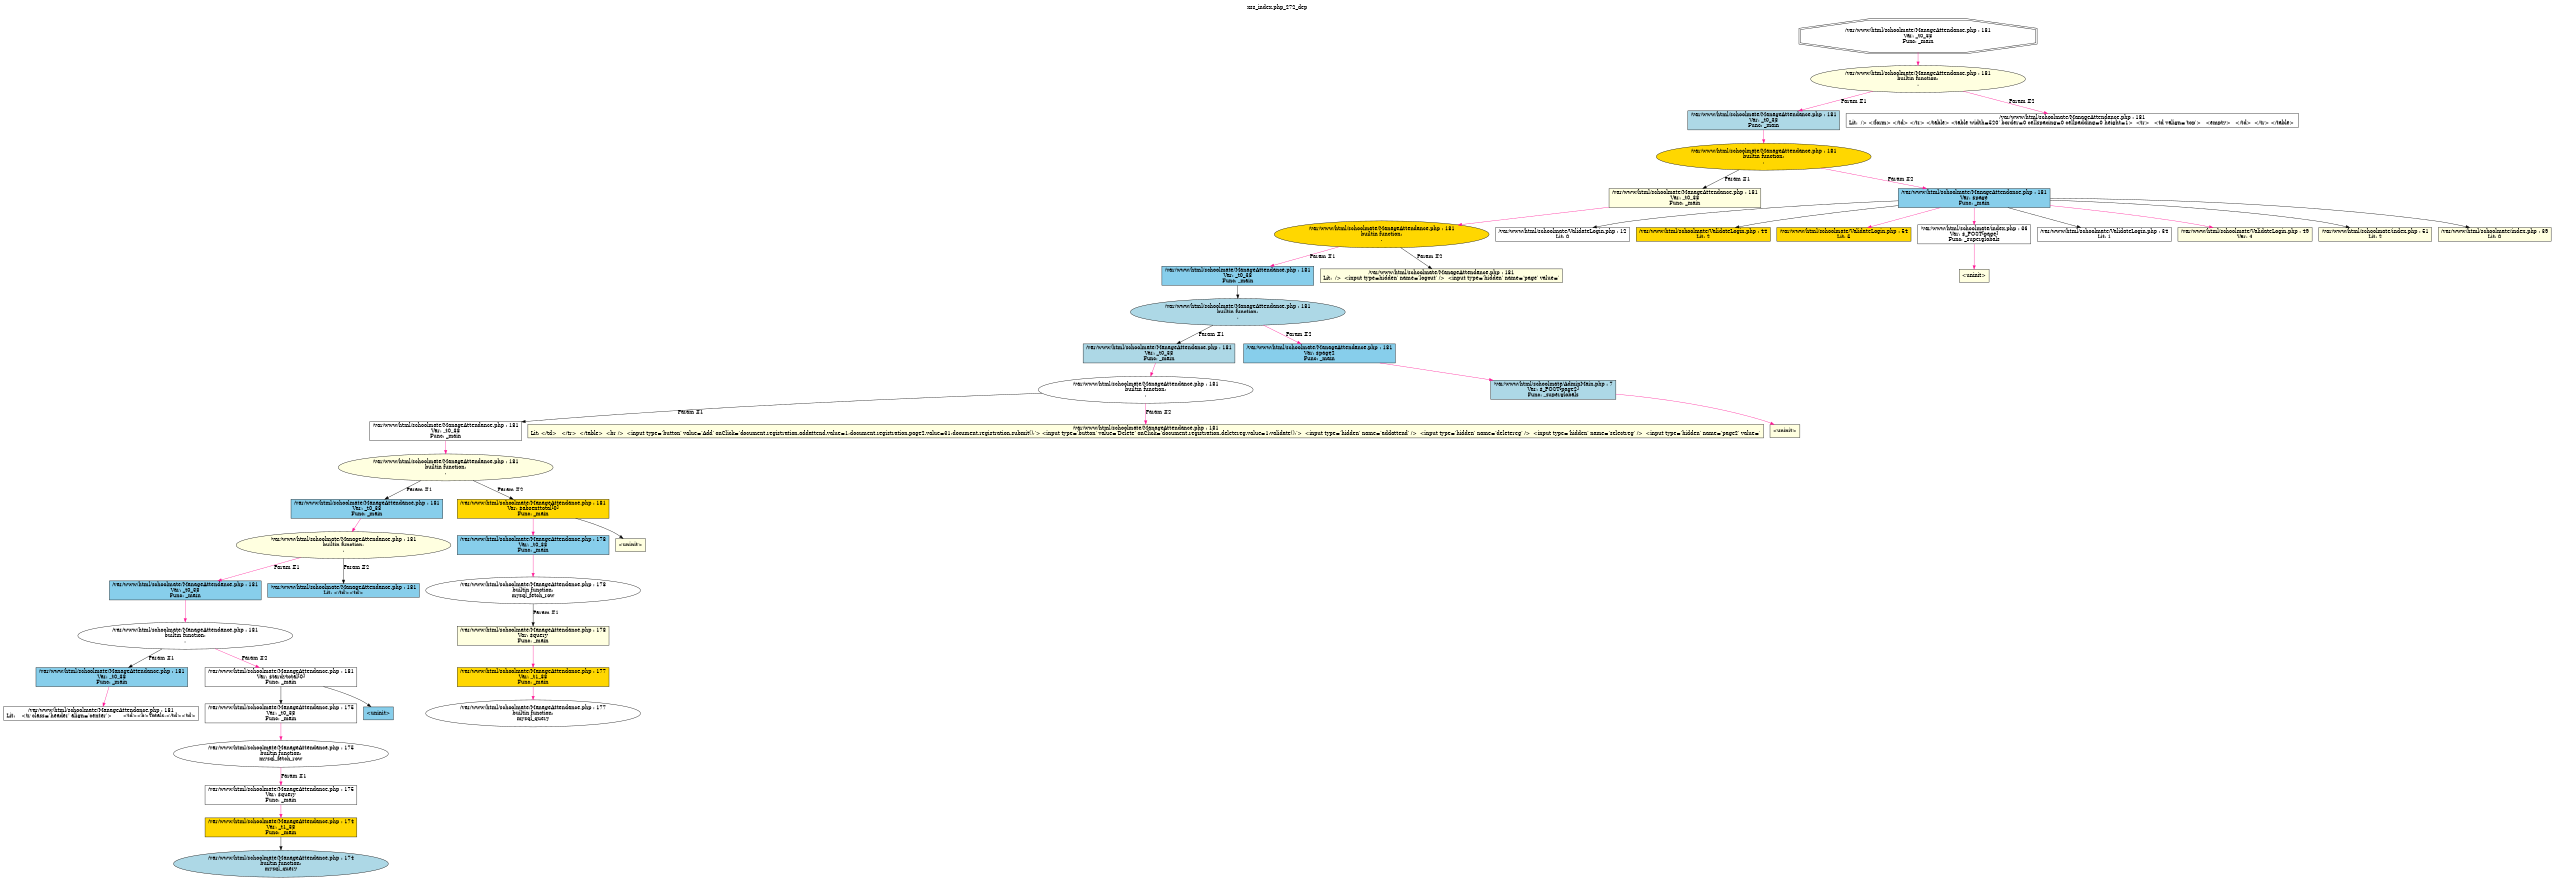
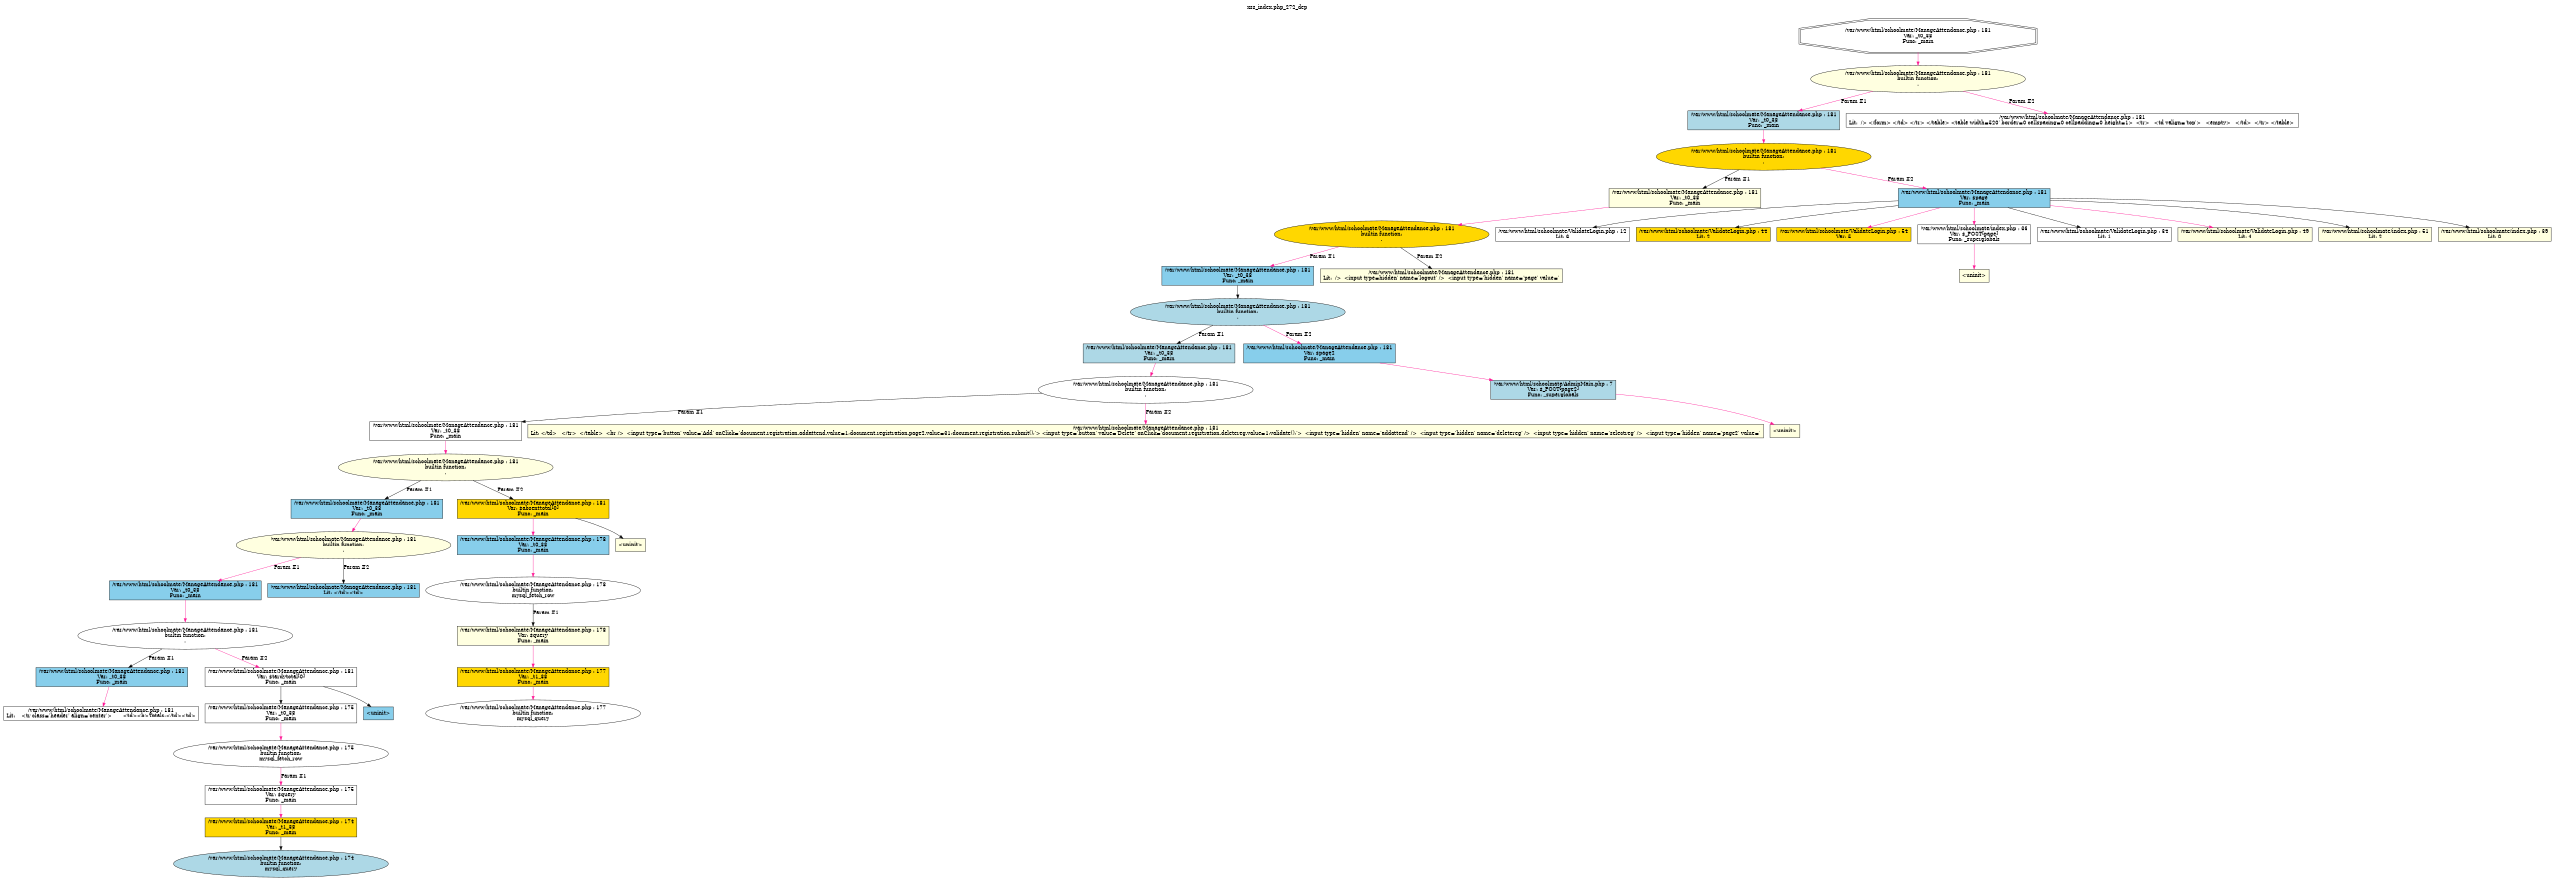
  digraph {
    label="xss_index.php_272_dep"
    labelloc=t
    node [fillcolor=white shape=box style=filled]
    edge [color=deeppink]
    n1 [label="/var/www/html/schoolmate/ManageAttendance.php : 181\nVar: _t0_38\nFunc: _main\n" shape=doubleoctagon]
    n2 [fillcolor=lightyellow label="/var/www/html/schoolmate/ManageAttendance.php : 181\nbuiltin function:\n.\n" shape=ellipse]
    n3 [fillcolor=lightblue label="/var/www/html/schoolmate/ManageAttendance.php : 181\nVar: _t0_38\nFunc: _main\n"]
    n4 [label="/var/www/html/schoolmate/ManageAttendance.php : 181\nLit:  /> </form> </td> </tr> </table> <table width=520' border=0 cellspacing=0 cellpadding=0 height=1>  <tr>   <td valign='top'>   <empty>   </td>  </tr> </table> \n"]
    n5 [fillcolor=gold label="/var/www/html/schoolmate/ManageAttendance.php : 181\nbuiltin function:\n.\n" shape=ellipse]
    n6 [fillcolor=lightyellow label="/var/www/html/schoolmate/ManageAttendance.php : 181\nVar: _t0_38\nFunc: _main\n"]
    n7 [fillcolor=skyblue label="/var/www/html/schoolmate/ManageAttendance.php : 181\nVar: $page\nFunc: _main\n"]
    n8 [fillcolor=gold label="/var/www/html/schoolmate/ManageAttendance.php : 181\nbuiltin function:\n.\n" shape=ellipse]
-   n9 [label="/var/www/html/schoolmate/ValidateLogin.php : 12\nLit: 0\n"]
+   n9 [label="/var/www/html/schoolmate/ValidateLogin.php : 12\nLit: 6\n"]
    n10 [fillcolor=gold label="/var/www/html/schoolmate/ValidateLogin.php : 44\nLit: 2\n"]
-   n11 [fillcolor=gold label="/var/www/html/schoolmate/ValidateLogin.php : 54\nLit: 5\n"]
+   n11 [fillcolor=gold label="/var/www/html/schoolmate/ValidateLogin.php : 54\nVar: 5\n"]
    n12 [label="/var/www/html/schoolmate/index.php : 36\nVar: $_POST[page]\nFunc: _superglobals\n"]
    n13 [label="/var/www/html/schoolmate/ValidateLogin.php : 34\nLit: 1\n"]
-   n14 [fillcolor=lightyellow label="/var/www/html/schoolmate/ValidateLogin.php : 49\nVar: 4\n"]
+   n14 [fillcolor=lightyellow label="/var/www/html/schoolmate/ValidateLogin.php : 49\nLit: 4\n"]
    n15 [fillcolor=lightyellow label="/var/www/html/schoolmate/index.php : 51\nLit: 2\n"]
    n16 [fillcolor=lightyellow label="/var/www/html/schoolmate/index.php : 39\nLit: 0\n"]
    n17 [fillcolor=skyblue label="/var/www/html/schoolmate/ManageAttendance.php : 181\nVar: _t0_38\nFunc: _main\n"]
    n18 [fillcolor=lightyellow label="/var/www/html/schoolmate/ManageAttendance.php : 181\nLit:  />  <input type=hidden' name='logout' />  <input type='hidden' name='page' value='\n"]
    n19 [fillcolor=lightblue label="/var/www/html/schoolmate/ManageAttendance.php : 181\nbuiltin function:\n.\n" shape=ellipse]
    n20 [fillcolor=lightblue label="/var/www/html/schoolmate/ManageAttendance.php : 181\nVar: _t0_38\nFunc: _main\n"]
    n21 [fillcolor=skyblue label="/var/www/html/schoolmate/ManageAttendance.php : 181\nVar: $page2\nFunc: _main\n"]
    n22 [label="/var/www/html/schoolmate/ManageAttendance.php : 181\nbuiltin function:\n.\n" shape=ellipse]
    n23 [fillcolor=lightblue label="/var/www/html/schoolmate/AdminMain.php : 7\nVar: $_POST[page2]\nFunc: _superglobals\n"]
    n24 [label="/var/www/html/schoolmate/ManageAttendance.php : 181\nVar: _t0_38\nFunc: _main\n"]
    n25 [fillcolor=lightyellow label="/var/www/html/schoolmate/ManageAttendance.php : 181\nLit: </td>   </tr>  </table>  <br />  <input type='button' value='Add' onClick='document.registration.addattend.value=1;document.registration.page2.value=31;document.registration.submit();'> <input type='button' value='Delete' onClick='document.registration.deletereg.value=1;validate();'>  <input type='hidden' name='addattend' />  <input type='hidden' name='deletereg' />  <input type='hidden' name='selectreg' />  <input type='hidden' name='page2' value='\n"]
    n26 [fillcolor=lightyellow label="/var/www/html/schoolmate/ManageAttendance.php : 181\nbuiltin function:\n.\n" shape=ellipse]
    n27 [fillcolor=skyblue label="/var/www/html/schoolmate/ManageAttendance.php : 181\nVar: _t0_38\nFunc: _main\n"]
    n28 [fillcolor=gold label="/var/www/html/schoolmate/ManageAttendance.php : 181\nVar: $absenttotal[0]\nFunc: _main\n"]
    n29 [fillcolor=lightyellow label="/var/www/html/schoolmate/ManageAttendance.php : 181\nbuiltin function:\n.\n" shape=ellipse]
    n30 [fillcolor=skyblue label="/var/www/html/schoolmate/ManageAttendance.php : 178\nVar: _t0_38\nFunc: _main\n"]
    n31 [fillcolor=lightyellow label="<uninit>"]
    n32 [fillcolor=skyblue label="/var/www/html/schoolmate/ManageAttendance.php : 181\nVar: _t0_38\nFunc: _main\n"]
    n33 [fillcolor=skyblue label="/var/www/html/schoolmate/ManageAttendance.php : 181\nLit: </td><td>\n"]
    n34 [label="/var/www/html/schoolmate/ManageAttendance.php : 181\nbuiltin function:\n.\n" shape=ellipse]
    n35 [fillcolor=skyblue label="/var/www/html/schoolmate/ManageAttendance.php : 181\nVar: _t0_38\nFunc: _main\n"]
    n36 [label="/var/www/html/schoolmate/ManageAttendance.php : 181\nVar: $tardytotal[0]\nFunc: _main\n"]
    n37 [label="/var/www/html/schoolmate/ManageAttendance.php : 181\nLit:    <tr class='header' align='center'>	<td><b>Totals:</td><td>\n"]
    n38 [label="/var/www/html/schoolmate/ManageAttendance.php : 175\nVar: _t0_38\nFunc: _main\n"]
    n39 [fillcolor=skyblue label="<uninit>"]
    n40 [label="/var/www/html/schoolmate/ManageAttendance.php : 175\nbuiltin function:\nmysql_fetch_row\n" shape=ellipse]
    n41 [label="/var/www/html/schoolmate/ManageAttendance.php : 175\nVar: $query\nFunc: _main\n"]
    n42 [fillcolor=gold label="/var/www/html/schoolmate/ManageAttendance.php : 174\nVar: _t1_38\nFunc: _main\n"]
    n43 [fillcolor=lightblue label="/var/www/html/schoolmate/ManageAttendance.php : 174\nbuiltin function:\nmysql_query\n" shape=ellipse]
    n44 [label="/var/www/html/schoolmate/ManageAttendance.php : 178\nbuiltin function:\nmysql_fetch_row\n" shape=ellipse]
    n45 [fillcolor=lightyellow label="/var/www/html/schoolmate/ManageAttendance.php : 178\nVar: $query\nFunc: _main\n"]
    n46 [fillcolor=gold label="/var/www/html/schoolmate/ManageAttendance.php : 177\nVar: _t1_38\nFunc: _main\n"]
    n47 [label="/var/www/html/schoolmate/ManageAttendance.php : 177\nbuiltin function:\nmysql_query\n" shape=ellipse]
    n48 [fillcolor=lightyellow label="<uninit>"]
    n49 [fillcolor=lightyellow label="<uninit>"]
    n1 -> n2
    n2 -> n3 [label="Param #1"]
    n2 -> n4 [label="Param #2"]
    n3 -> n5
    n5 -> n6 [color=black label="Param #1"]
    n5 -> n7 [label="Param #2"]
    n6 -> n8
    n7 -> n9 [color=black]
    n7 -> n10 [color=black]
    n7 -> n11
    n7 -> n12
    n7 -> n13 [color=black]
    n7 -> n14
    n7 -> n15 [color=black]
    n7 -> n16 [color=black]
    n8 -> n17 [label="Param #1"]
    n8 -> n18 [color=black label="Param #2"]
    n12 -> n49
    n17 -> n19 [color=black]
    n19 -> n20 [color=black label="Param #1"]
    n19 -> n21 [label="Param #2"]
    n20 -> n22
    n21 -> n23
    n22 -> n24 [color=black label="Param #1"]
    n22 -> n25 [label="Param #2"]
    n23 -> n48
    n24 -> n26
    n26 -> n27 [color=black label="Param #1"]
    n26 -> n28 [color=black label="Param #2"]
    n27 -> n29
    n28 -> n30
    n28 -> n31 [color=black]
    n29 -> n32 [label="Param #1"]
    n29 -> n33 [color=black label="Param #2"]
    n30 -> n44
    n32 -> n34
    n34 -> n35 [color=black label="Param #1"]
    n34 -> n36 [label="Param #2"]
    n35 -> n37
    n36 -> n38 [color=black]
    n36 -> n39 [color=black]
    n38 -> n40
    n40 -> n41 [label="Param #1"]
    n41 -> n42
    n42 -> n43 [color=black]
    n44 -> n45 [color=black label="Param #1"]
    n45 -> n46
    n46 -> n47
  }
